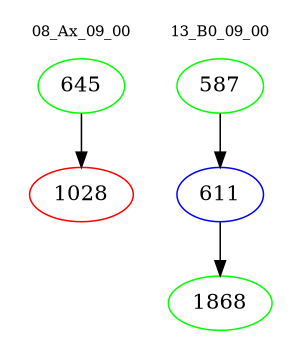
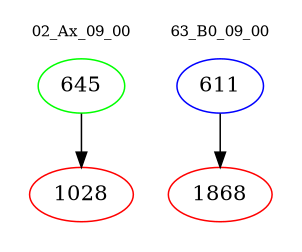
  digraph {
    node [color=green]
    edge [color=black]
    n1 [label=645]
    n2 [color=red label=1028]
-   n3 [label=587]
    n4 [color=blue label=611]
-   n5 [label=1868]
+   n5 [color=red label=1868]
    subgraph cluster_1 {
      color=white
      fontsize=10
-     label="08_Ax_09_00"
+     label="02_Ax_09_00"
      n1
      n2
    }
    subgraph cluster_2 {
      color=white
      fontsize=10
-     label="13_B0_09_00"
-     n3
+     label="63_B0_09_00"
      n4
      n5
    }
    n1 -> n2
-   n3 -> n4
    n4 -> n5
  }
